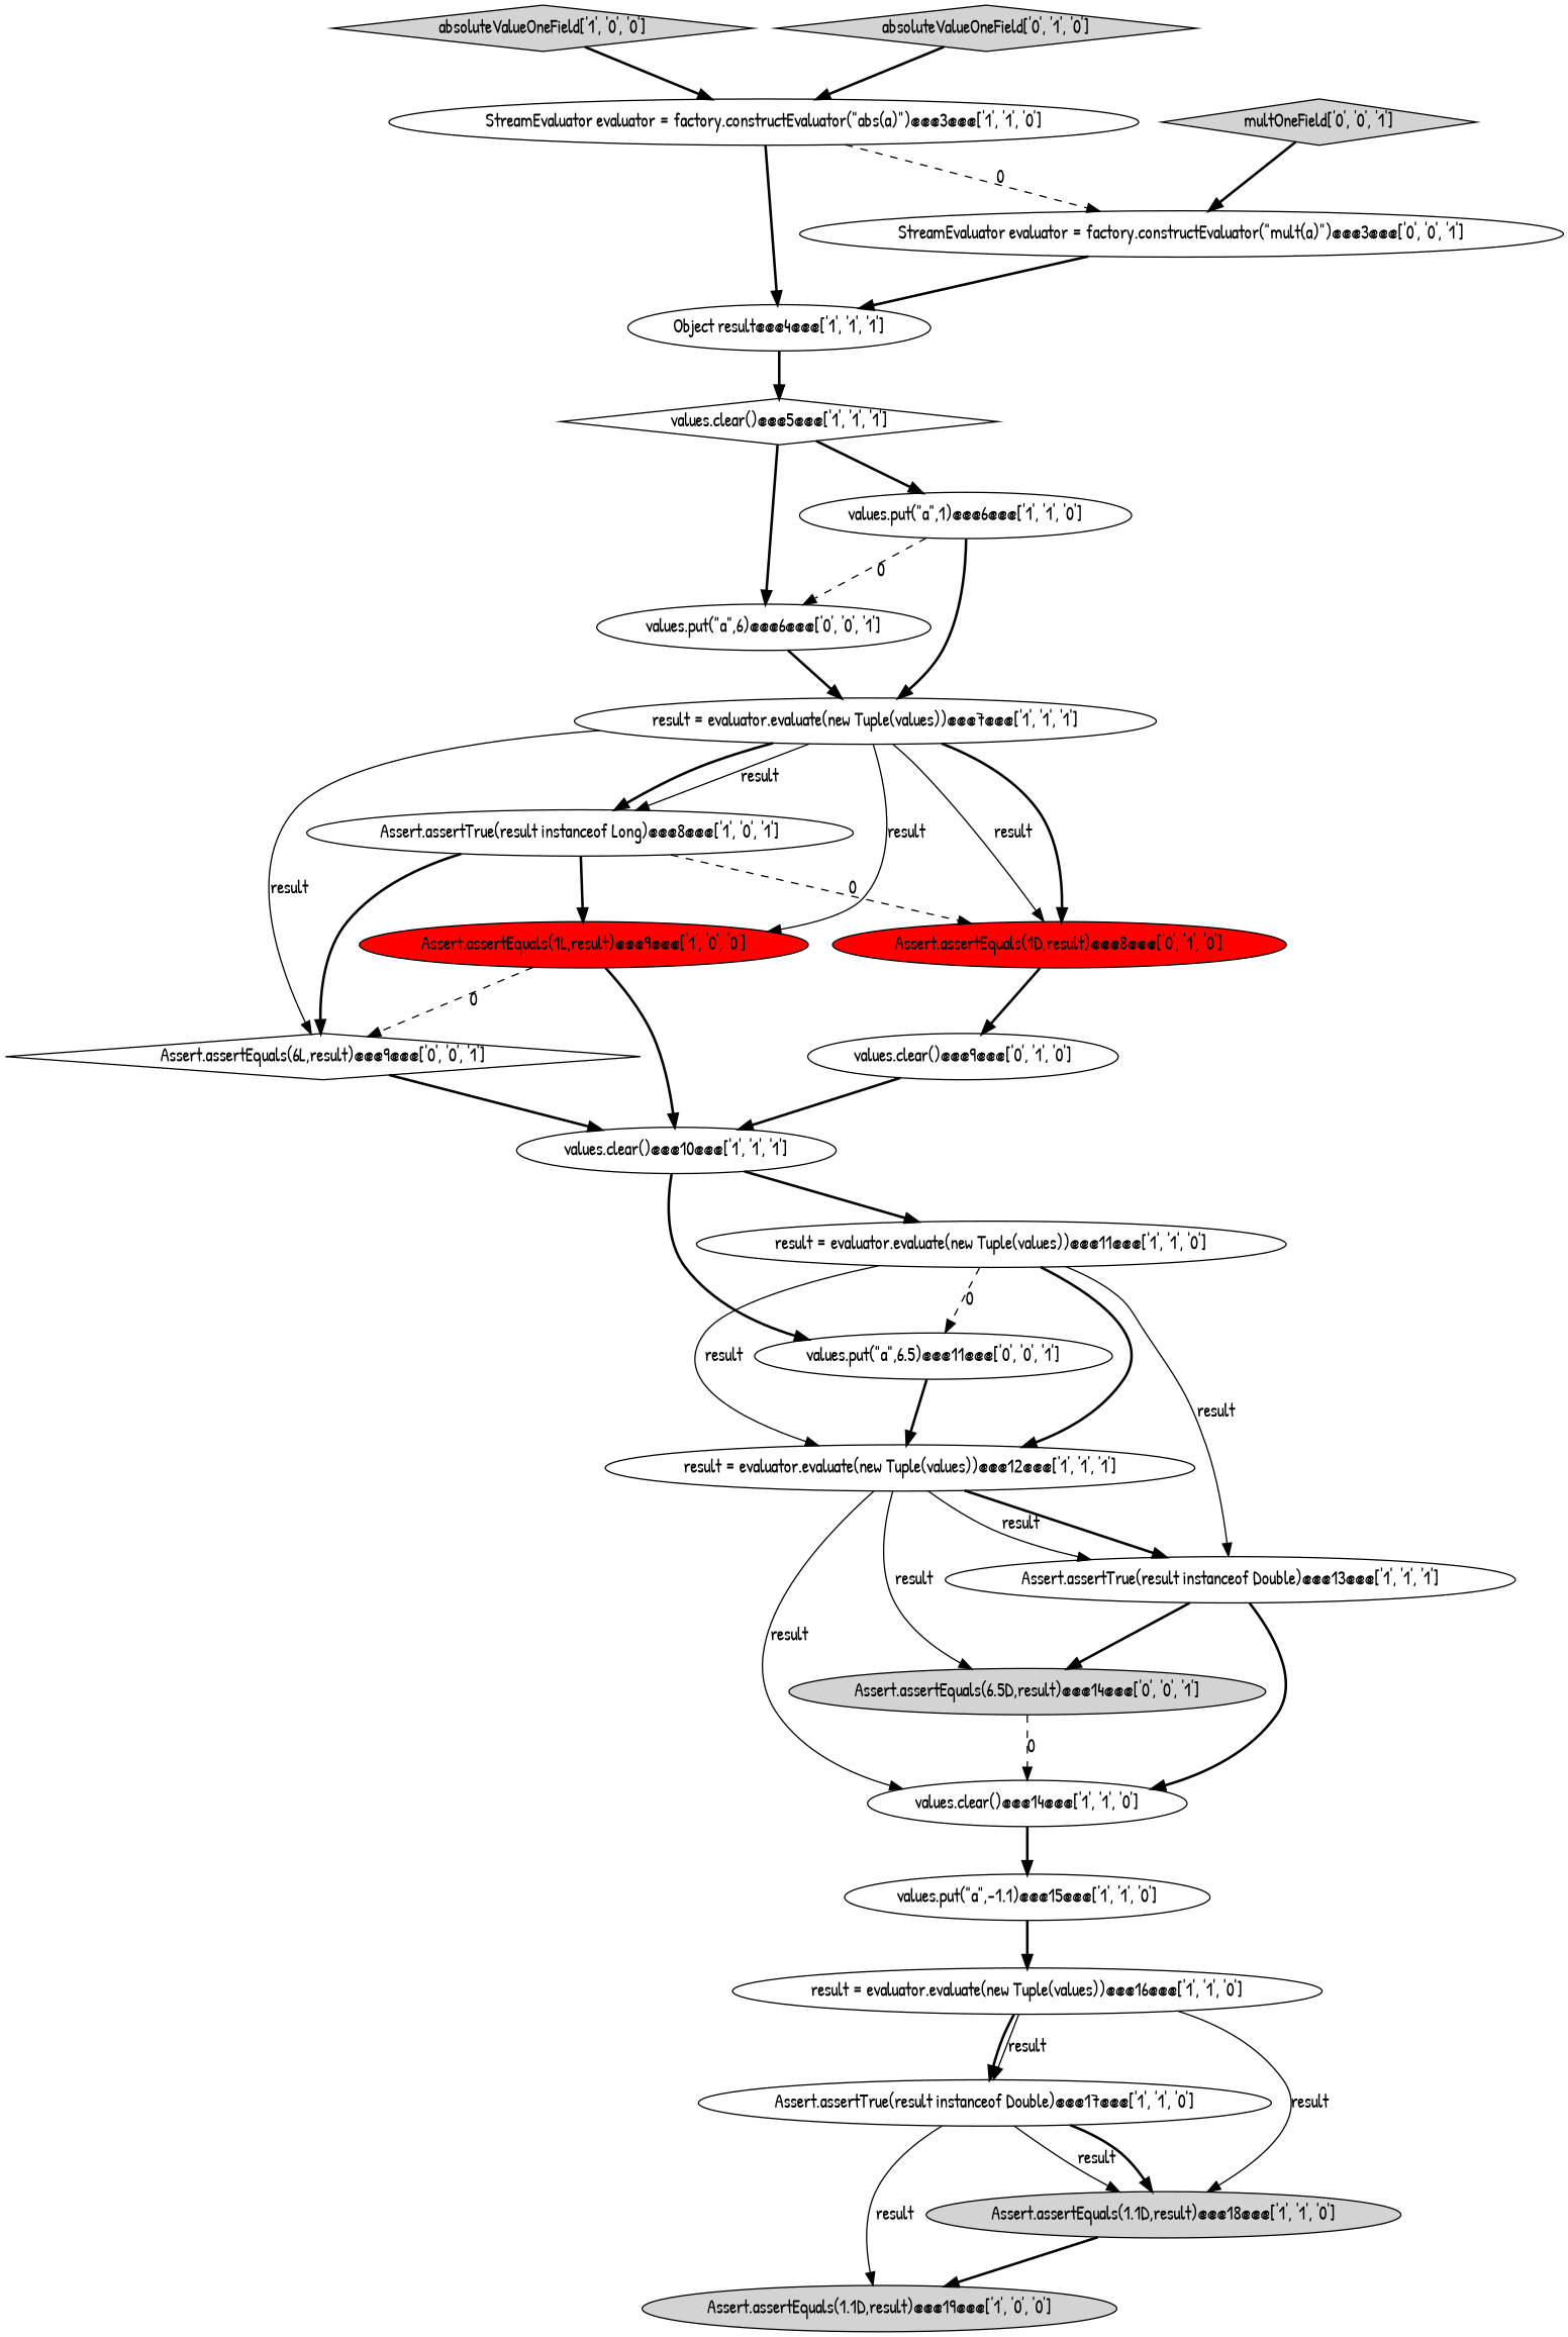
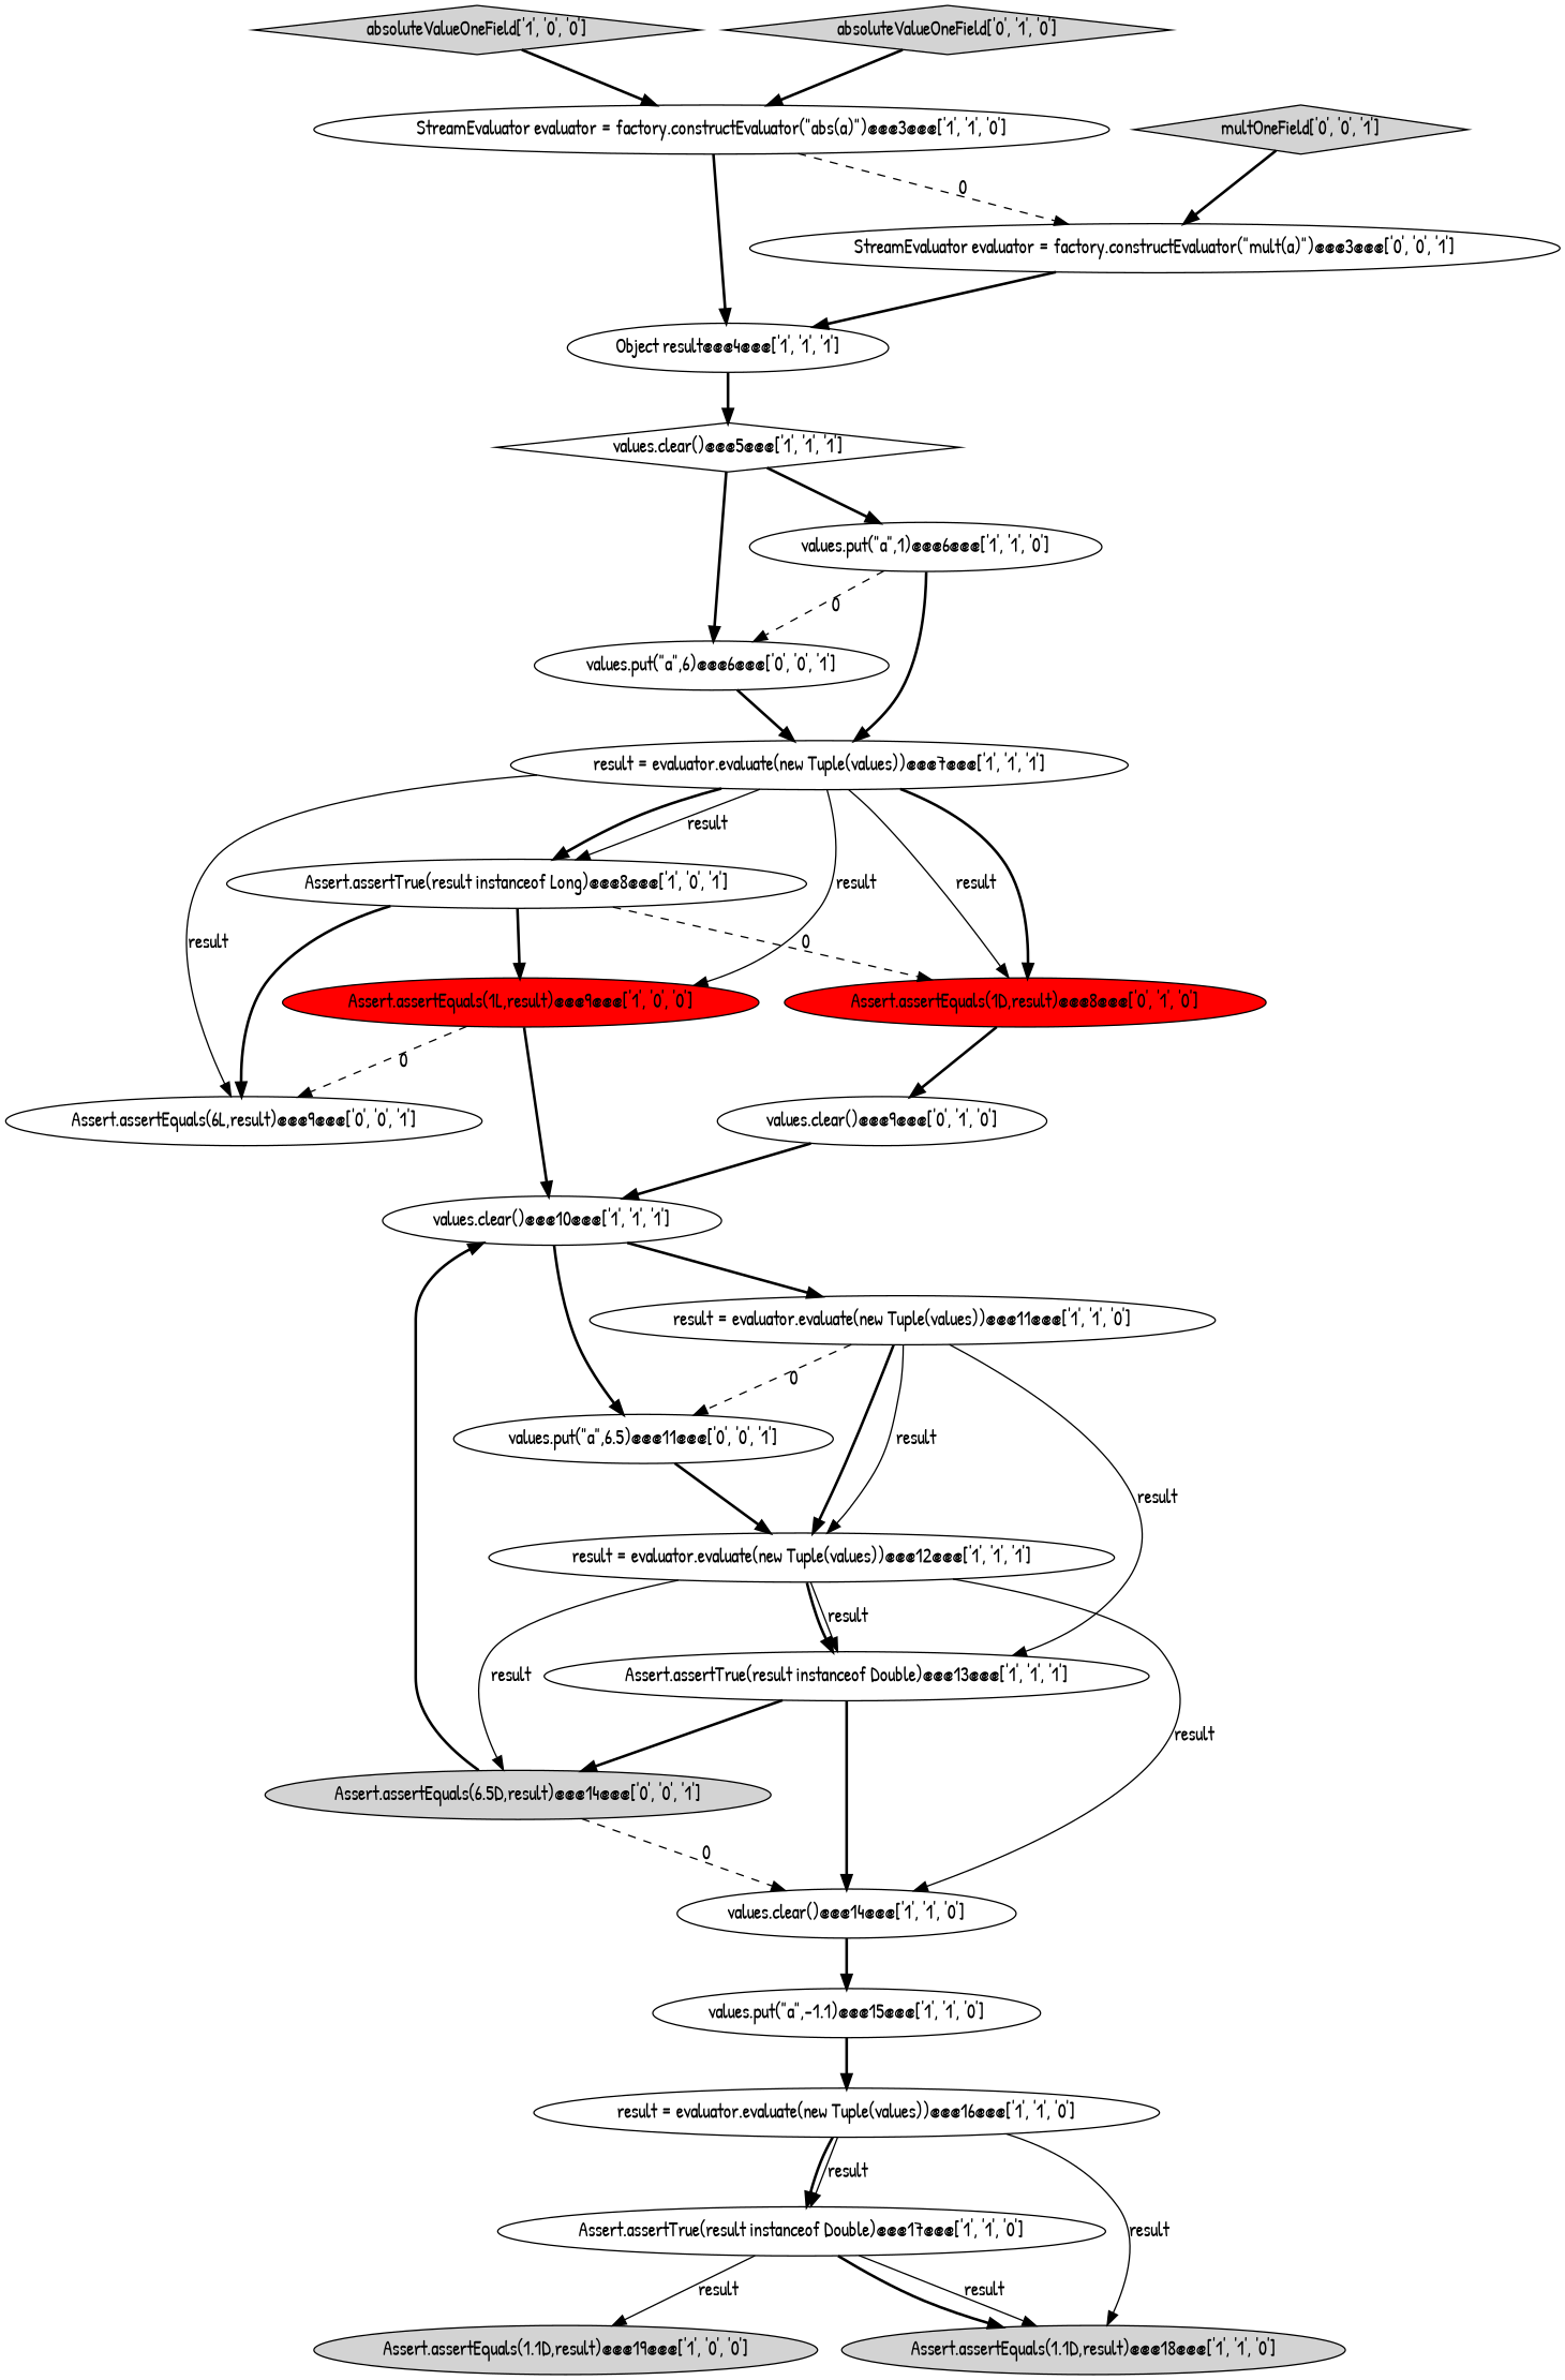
  digraph {
    fontname="Patrick Hand"
    node [fillcolor=white fontname="Patrick Hand" shape=ellipse style=filled]
    edge [fontname="Patrick Hand" style=bold]
    n1 [label="Object result@@@4@@@['1', '1', '1']"]
    n2 [label="values.clear()@@@5@@@['1', '1', '1']" shape=diamond]
    n3 [label="values.put(\"a\",6)@@@6@@@['0', '0', '1']"]
    n4 [label="values.put(\"a\",1)@@@6@@@['1', '1', '0']"]
    n5 [label="Assert.assertTrue(result instanceof Long)@@@8@@@['1', '0', '1']"]
-   n6 [label="Assert.assertEquals(6L,result)@@@9@@@['0', '0', '1']" shape=diamond]
+   n6 [label="Assert.assertEquals(6L,result)@@@9@@@['0', '0', '1']"]
    n7 [fillcolor=red label="Assert.assertEquals(1D,result)@@@8@@@['0', '1', '0']"]
    n8 [fillcolor=red label="Assert.assertEquals(1L,result)@@@9@@@['1', '0', '0']"]
    n9 [label="values.clear()@@@10@@@['1', '1', '1']"]
    n10 [label="values.clear()@@@9@@@['0', '1', '0']"]
    n11 [label="result = evaluator.evaluate(new Tuple(values))@@@7@@@['1', '1', '1']"]
    n12 [fillcolor=lightgray label="absoluteValueOneField['1', '0', '0']" shape=diamond]
    n13 [label="StreamEvaluator evaluator = factory.constructEvaluator(\"abs(a)\")@@@3@@@['1', '1', '0']"]
    n14 [label="StreamEvaluator evaluator = factory.constructEvaluator(\"mult(a)\")@@@3@@@['0', '0', '1']"]
    n15 [fillcolor=lightgray label="absoluteValueOneField['0', '1', '0']" shape=diamond]
    n16 [label="values.put(\"a\",-1.1)@@@15@@@['1', '1', '0']"]
    n17 [label="result = evaluator.evaluate(new Tuple(values))@@@16@@@['1', '1', '0']"]
    n18 [fillcolor=lightgray label="Assert.assertEquals(1.1D,result)@@@18@@@['1', '1', '0']"]
    n19 [label="Assert.assertTrue(result instanceof Double)@@@17@@@['1', '1', '0']"]
    n20 [label="result = evaluator.evaluate(new Tuple(values))@@@12@@@['1', '1', '1']"]
    n21 [fillcolor=lightgray label="Assert.assertEquals(6.5D,result)@@@14@@@['0', '0', '1']"]
    n22 [label="Assert.assertTrue(result instanceof Double)@@@13@@@['1', '1', '1']"]
    n23 [label="values.clear()@@@14@@@['1', '1', '0']"]
    n24 [label="result = evaluator.evaluate(new Tuple(values))@@@11@@@['1', '1', '0']"]
    n25 [label="values.put(\"a\",6.5)@@@11@@@['0', '0', '1']"]
    n26 [fillcolor=lightgray label="Assert.assertEquals(1.1D,result)@@@19@@@['1', '0', '0']"]
    n27 [fillcolor=lightgray label="multOneField['0', '0', '1']" shape=diamond]
    n1 -> n2
    n2 -> n3
    n2 -> n4
    n3 -> n11
    n4 -> n3 [label=0 style=dashed]
    n4 -> n11
    n5 -> n6
    n5 -> n7 [label=0 style=dashed]
    n5 -> n8
-   n6 -> n9
+   n21 -> n9
    n7 -> n10
    n8 -> n6 [label=0 style=dashed]
    n8 -> n9
    n9 -> n24
    n9 -> n25
    n10 -> n9
    n11 -> n5
    n11 -> n5 [label=result style=solid]
    n11 -> n6 [label=result style=solid]
    n11 -> n7 [label=result style=solid]
    n11 -> n7
    n11 -> n8 [label=result style=solid]
    n12 -> n13
    n13 -> n1
    n13 -> n14 [label=0 style=dashed]
    n14 -> n1
    n15 -> n13
    n16 -> n17
    n17 -> n18 [label=result style=solid]
    n17 -> n19 [label=result style=solid]
    n17 -> n19
-   n18 -> n26
    n19 -> n18 [label=result style=solid]
    n19 -> n18
    n19 -> n26 [label=result style=solid]
    n20 -> n21 [label=result style=solid]
    n20 -> n22
    n20 -> n22 [label=result style=solid]
    n20 -> n23 [label=result style=solid]
    n21 -> n23 [label=0 style=dashed]
    n22 -> n21
    n22 -> n23
    n23 -> n16
    n24 -> n20
    n24 -> n20 [label=result style=solid]
    n24 -> n22 [label=result style=solid]
    n24 -> n25 [label=0 style=dashed]
    n25 -> n20
    n27 -> n14
  }
